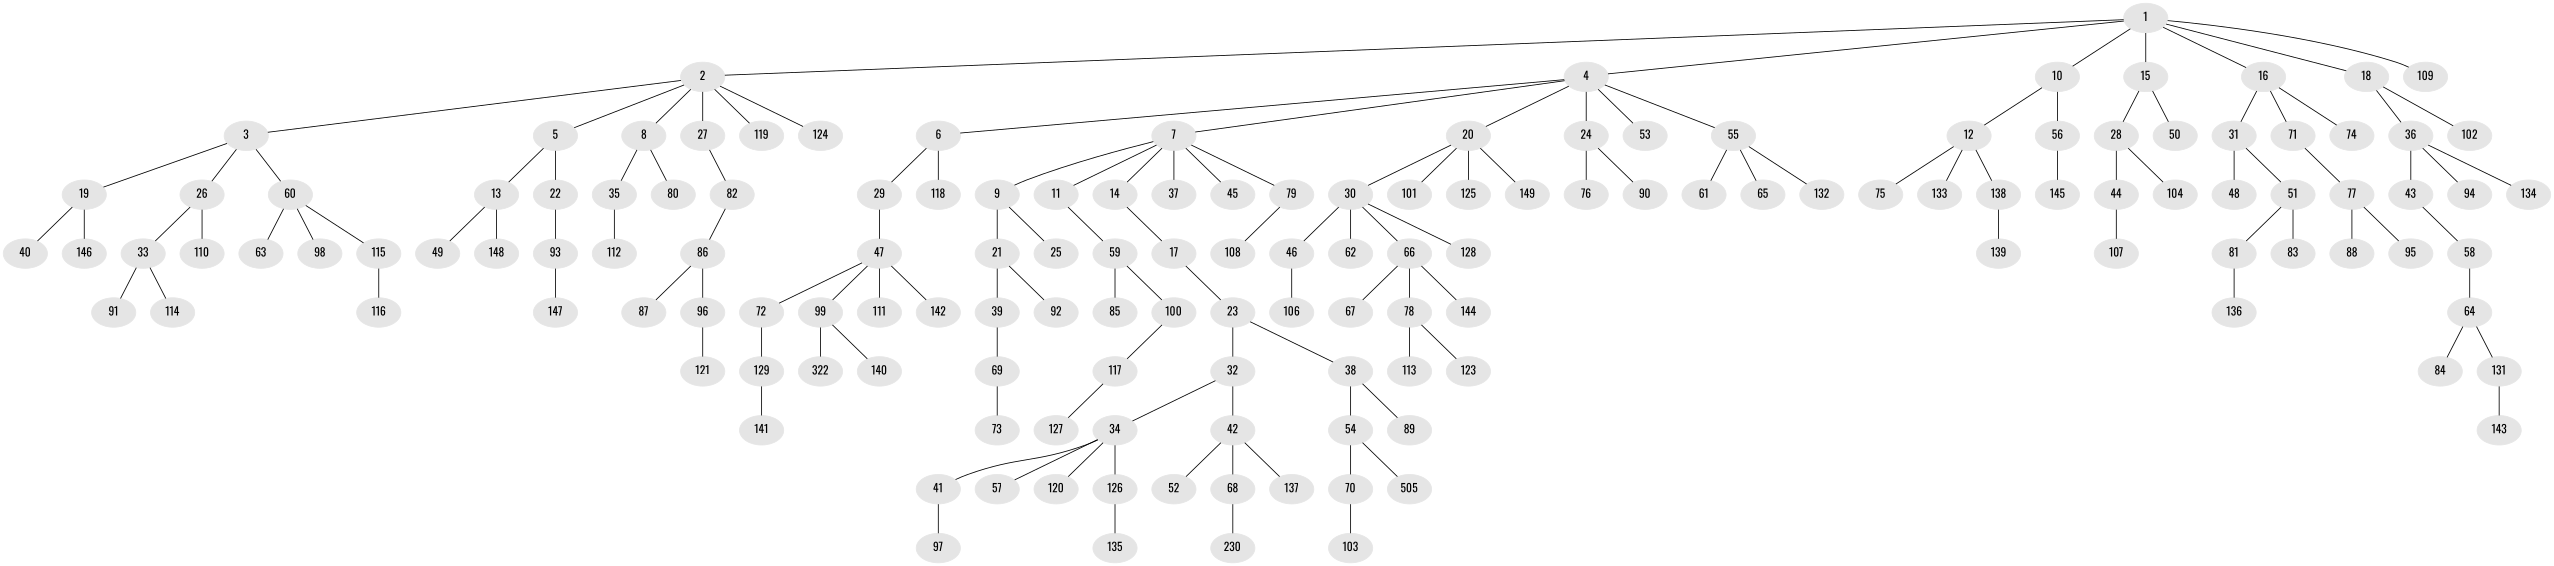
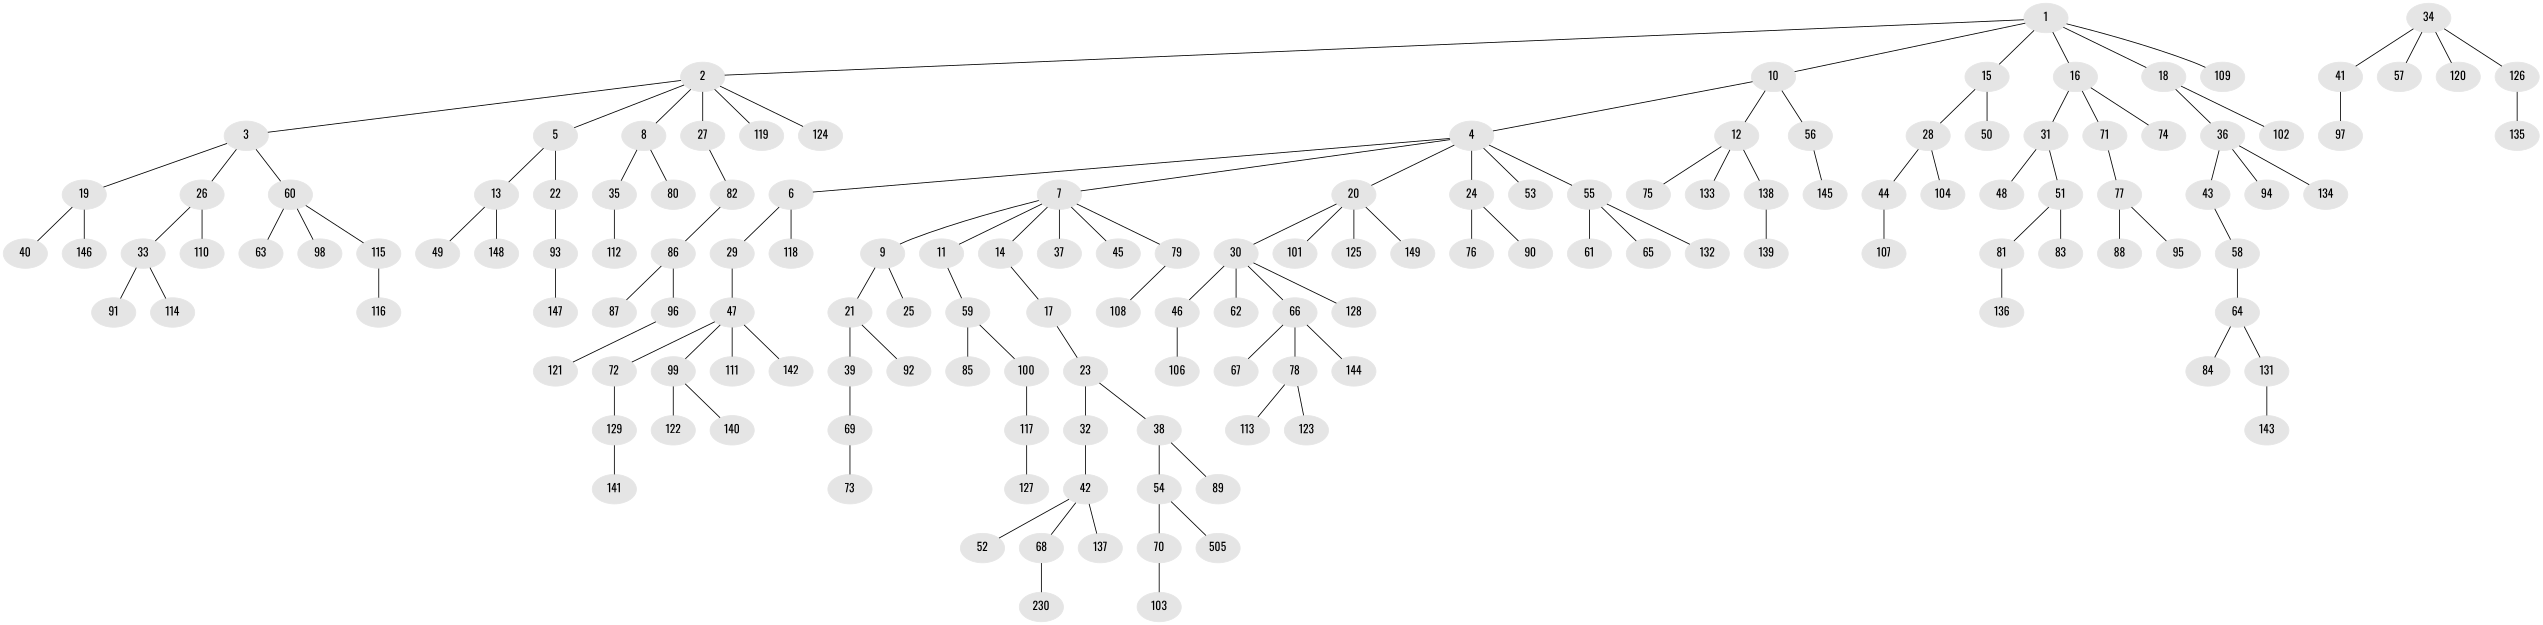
  graph {
    fontname=Oswald
    node [color=gray90 fontname=Oswald style=filled]
    edge [fontname=Oswald]
    1
    2
    4
    10
    15
    16
    18
    109
    3
    5
    8
    27
    119
    124
    6
    7
    20
    24
    53
    55
    12
    56
    28
    50
    31
    71
    74
    36
    102
    19
    26
    60
    13
    22
    35
    80
    82
    40
    146
    33
    110
    63
    98
    115
    29
    118
    9
    11
    14
    37
    45
    79
    30
    101
    125
    149
    76
    90
    61
    65
    132
    49
    148
    93
    47
    21
    25
    59
    17
    108
    112
    39
    92
    75
    133
    138
    145
    85
    100
    139
    23
    44
    104
    48
    51
    77
    32
    38
    43
    94
    134
    46
    62
    66
    128
    69
    147
    34
    42
    54
    89
    91
    114
    86
    107
    72
    99
    111
    142
    106
    67
    78
    144
    81
    83
    41
    57
    120
    126
    52
    68
    137
    97
    135
    58
    70
    n127 [label=505]
    73
    n129 [label=230]
    64
    129
-   122 [label=322]
+   122
    140
    136
    103
    84
    131
    117
    116
    143
    113
    123
    88
    95
    141
    87
    96
    121
    127
    1 -- 2
-   1 -- 4
+   10 -- 4
    1 -- 10
    1 -- 15
    1 -- 16
    1 -- 18
    1 -- 109
    2 -- 3
    2 -- 5
    2 -- 8
    2 -- 27
    2 -- 119
    2 -- 124
    4 -- 6
    4 -- 7
    4 -- 20
    4 -- 24
    4 -- 53
    4 -- 55
    10 -- 12
    10 -- 56
    15 -- 28
    15 -- 50
    16 -- 31
    16 -- 71
    16 -- 74
    18 -- 36
    18 -- 102
    3 -- 19
    3 -- 26
    3 -- 60
    5 -- 13
    5 -- 22
    8 -- 35
    8 -- 80
    27 -- 82
    6 -- 29
    6 -- 118
    7 -- 9
    7 -- 11
    7 -- 14
    7 -- 37
    7 -- 45
    7 -- 79
    20 -- 30
    20 -- 101
    20 -- 125
    20 -- 149
    24 -- 76
    24 -- 90
    55 -- 61
    55 -- 65
    55 -- 132
    12 -- 75
    12 -- 133
    12 -- 138
    56 -- 145
    28 -- 44
    28 -- 104
    31 -- 48
    31 -- 51
    71 -- 77
    36 -- 43
    36 -- 94
    36 -- 134
    19 -- 40
    19 -- 146
    26 -- 33
    26 -- 110
    60 -- 63
    60 -- 98
    60 -- 115
    13 -- 49
    13 -- 148
    22 -- 93
    35 -- 112
    82 -- 86
    33 -- 91
    33 -- 114
    115 -- 116
    29 -- 47
    9 -- 21
    9 -- 25
    11 -- 59
    14 -- 17
    79 -- 108
    30 -- 46
    30 -- 62
    30 -- 66
    30 -- 128
    93 -- 147
    47 -- 72
    47 -- 99
    47 -- 111
    47 -- 142
    21 -- 39
    21 -- 92
    59 -- 85
    59 -- 100
    17 -- 23
    39 -- 69
    138 -- 139
    100 -- 117
    23 -- 32
    23 -- 38
    44 -- 107
    51 -- 81
    51 -- 83
    77 -- 88
    77 -- 95
-   32 -- 34
    32 -- 42
    38 -- 54
    38 -- 89
    43 -- 58
    46 -- 106
    66 -- 67
    66 -- 78
    66 -- 144
    69 -- 73
    34 -- 41
    34 -- 57
    34 -- 120
    34 -- 126
    42 -- 52
    42 -- 68
    42 -- 137
    54 -- 70
    54 -- n127
    86 -- 87
    86 -- 96
    72 -- 129
    99 -- 122
    99 -- 140
    78 -- 113
    78 -- 123
    81 -- 136
    41 -- 97
    126 -- 135
    68 -- n129
    58 -- 64
    70 -- 103
    64 -- 84
    64 -- 131
    129 -- 141
    131 -- 143
    117 -- 127
    96 -- 121
  }
